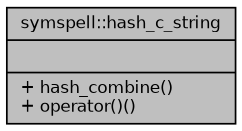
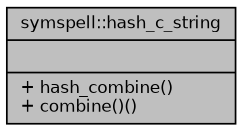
  digraph {
-   n1 [color=black fillcolor=grey75 fontcolor=black fontname=Helvetica fontsize=10 height=0.2 label="{symspell::hash_c_string\n||+ hash_combine()\l+ operator()()\l}" shape=record style=filled width=0.4]
+   n1 [color=black fillcolor=grey75 fontcolor=black fontname=Helvetica fontsize=10 height=0.2 label="{symspell::hash_c_string\n||+ hash_combine()\l+ combine()()\l}" shape=record style=filled width=0.4]
  }
